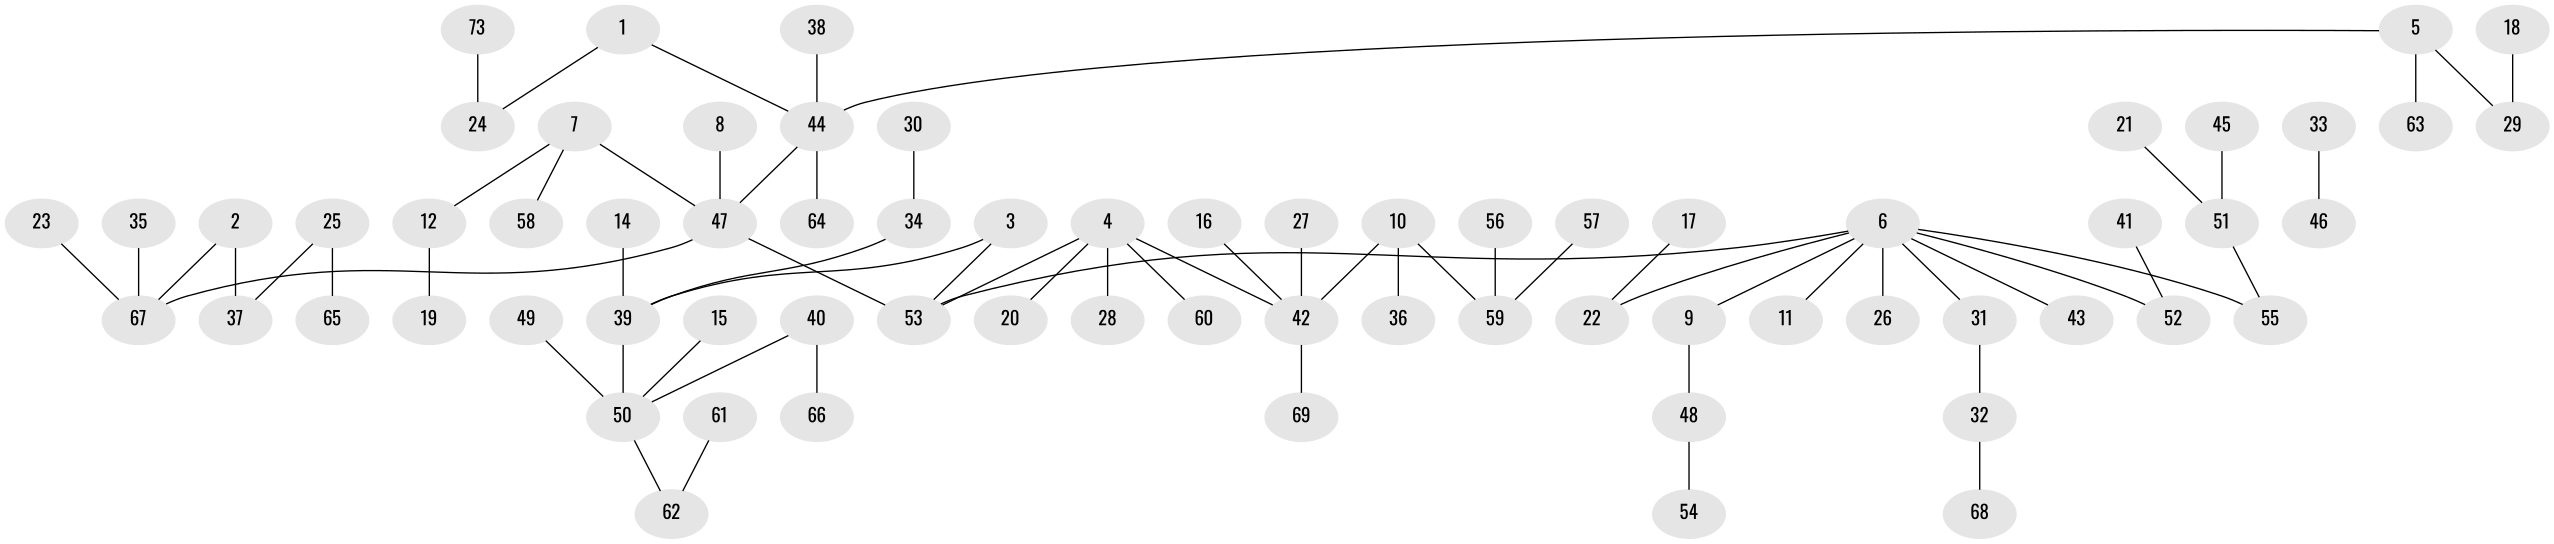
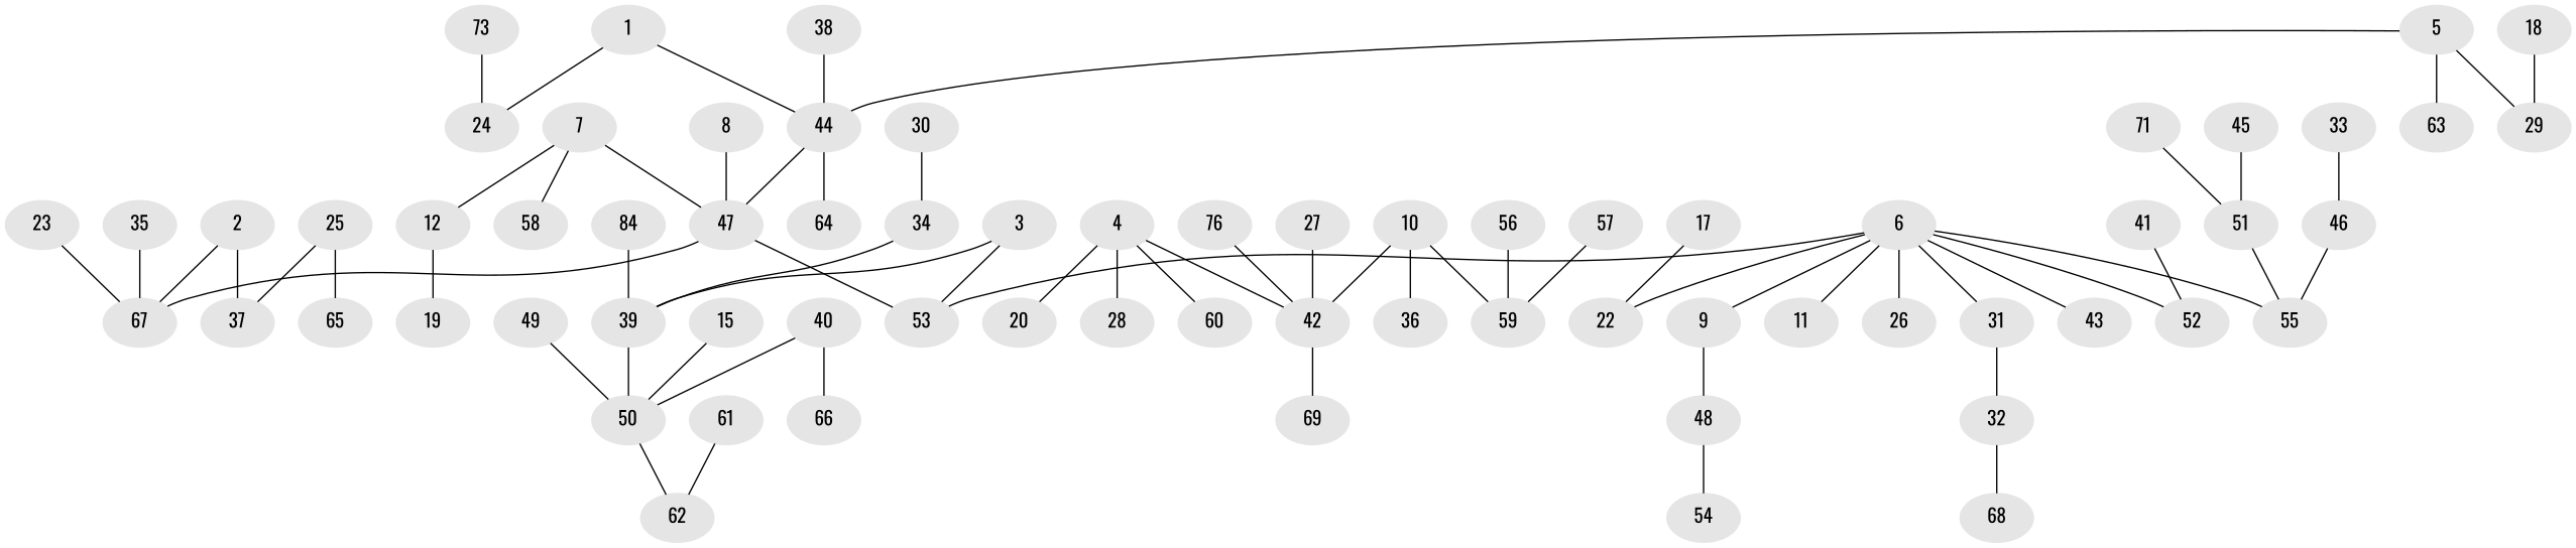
  graph {
    fontname=Oswald
    node [color=gray90 fontname=Oswald style=filled]
    edge [fontname=Oswald weight=1.0]
    1
    24
    44
    47
    64
    2
    37
    67
    3
    39
    53
    50
    4
    20
    28
    42
    60
    69
    5
    29
    63
    6
    9
    11
    22
    26
    31
    43
    52
    55
    48
    32
    7
    12
    58
    19
    8
    54
    10
    36
    59
    n42 [label=73]
-   14
+   14 [label=84]
    15
    62
-   16
+   16 [label=76]
    17
    18
-   21
+   21 [label=71]
    51
    23
    25
    65
    27
    30
    34
    68
    33
    46
    35
    38
    40
    66
    41
    45
    49
    56
    57
    61
    1 -- 24
    1 -- 44
    44 -- 47
    44 -- 64
    47 -- 67
    47 -- 53
    2 -- 37
    2 -- 67
    3 -- 39
    3 -- 53
    39 -- 50
    50 -- 62
-   4 -- 53
    4 -- 20
    4 -- 28
    4 -- 42
    4 -- 60
    42 -- 69
    5 -- 44
    5 -- 29
    5 -- 63
    6 -- 53
    6 -- 9
    6 -- 11
    6 -- 22
    6 -- 26
    6 -- 31
    6 -- 43
    6 -- 52
    6 -- 55
    9 -- 48
    31 -- 32
    48 -- 54
    32 -- 68
    7 -- 47
    7 -- 12
    7 -- 58
    12 -- 19
    8 -- 47
    10 -- 42
    10 -- 36
    10 -- 59
    n42 -- 24
    14 -- 39
    15 -- 50
    16 -- 42
    17 -- 22
    18 -- 29
    21 -- 51
    51 -- 55
    23 -- 67
    25 -- 37
    25 -- 65
    27 -- 42
    30 -- 34
    34 -- 39
    33 -- 46
+   46 -- 55
    35 -- 67
    38 -- 44
    40 -- 50
    40 -- 66
    41 -- 52
    45 -- 51
    49 -- 50
    56 -- 59
    57 -- 59
    61 -- 62
  }
